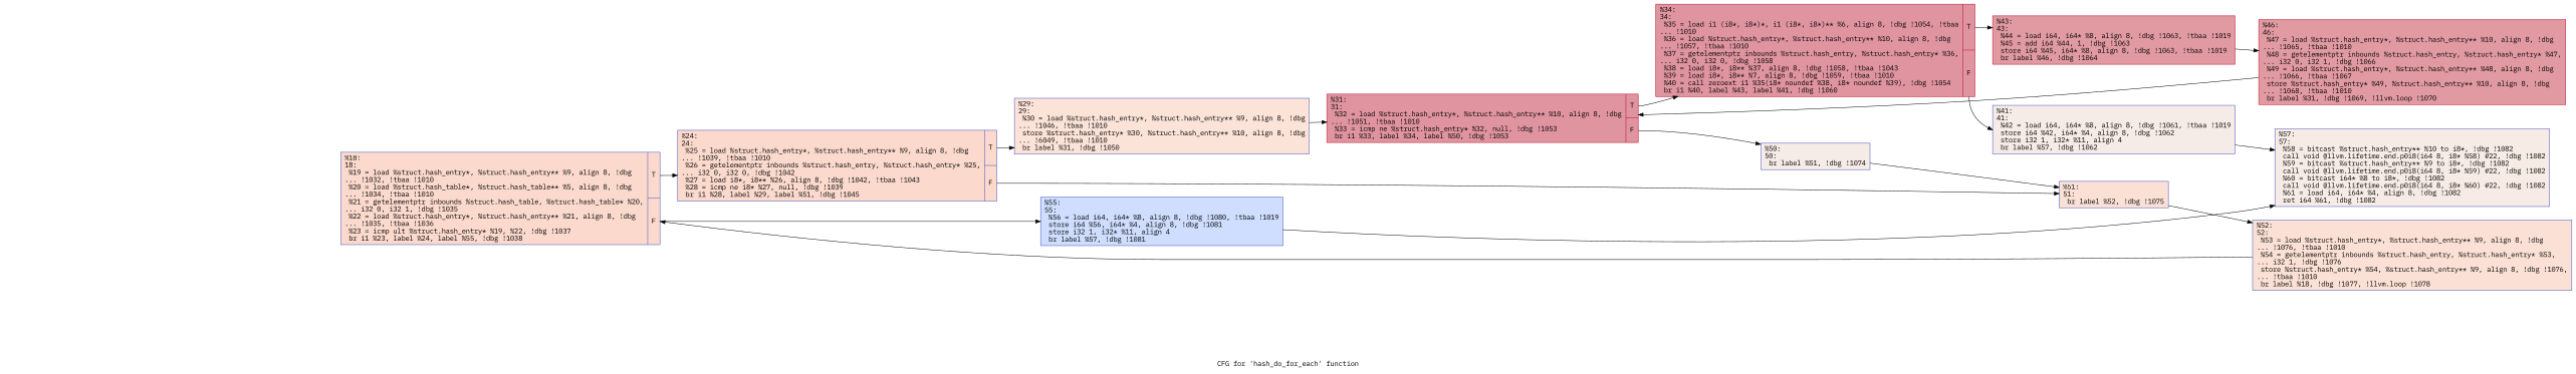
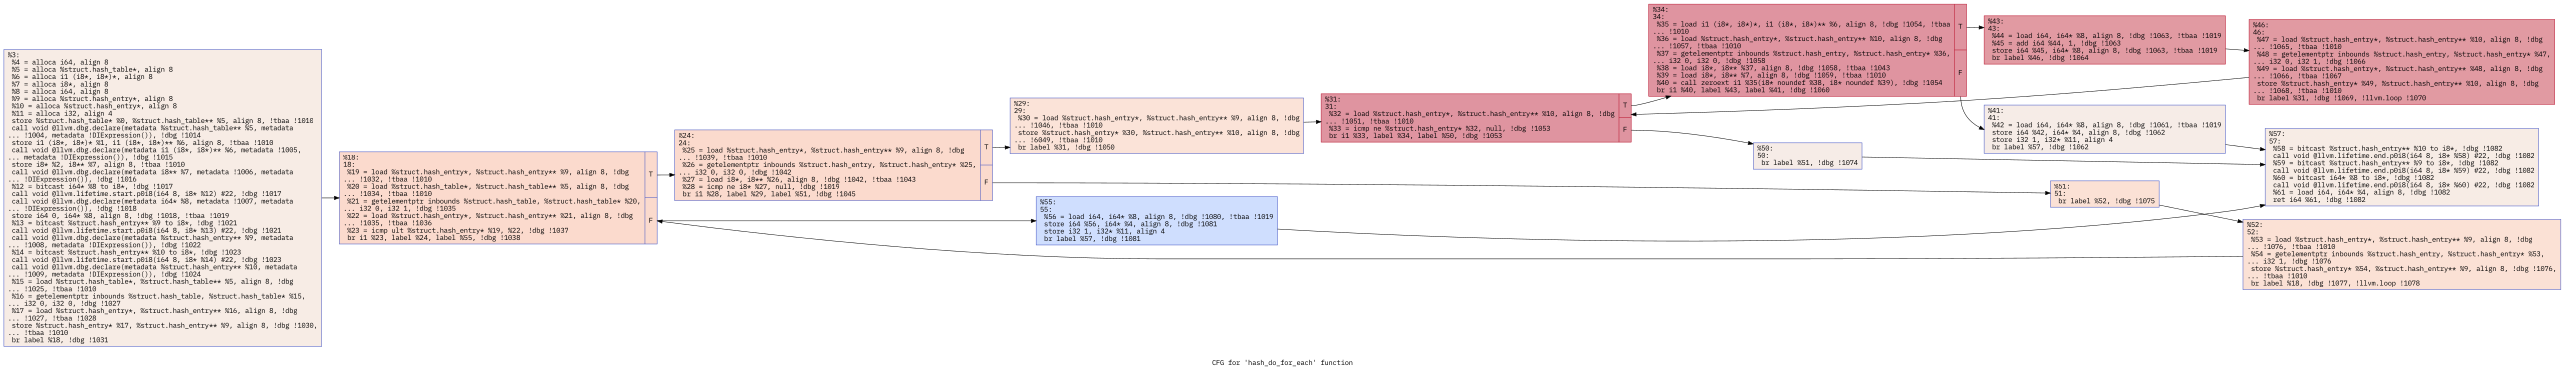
  digraph {
    fontname="IBM Plex Mono"
    label="CFG for 'hash_do_for_each' function"
    rankdir=LR
    node [color="#3d50c3ff" fillcolor="#ecd3c570" fontname="IBM Plex Mono" shape=record style=filled]
    edge [fontname="IBM Plex Mono"]
+   n1 [label="{%3:\l  %4 = alloca i64, align 8\l  %5 = alloca %struct.hash_table*, align 8\l  %6 = alloca i1 (i8*, i8*)*, align 8\l  %7 = alloca i8*, align 8\l  %8 = alloca i64, align 8\l  %9 = alloca %struct.hash_entry*, align 8\l  %10 = alloca %struct.hash_entry*, align 8\l  %11 = alloca i32, align 4\l  store %struct.hash_table* %0, %struct.hash_table** %5, align 8, !tbaa !1010\l  call void @llvm.dbg.declare(metadata %struct.hash_table** %5, metadata\l... !1004, metadata !DIExpression()), !dbg !1014\l  store i1 (i8*, i8*)* %1, i1 (i8*, i8*)** %6, align 8, !tbaa !1010\l  call void @llvm.dbg.declare(metadata i1 (i8*, i8*)** %6, metadata !1005,\l... metadata !DIExpression()), !dbg !1015\l  store i8* %2, i8** %7, align 8, !tbaa !1010\l  call void @llvm.dbg.declare(metadata i8** %7, metadata !1006, metadata\l... !DIExpression()), !dbg !1016\l  %12 = bitcast i64* %8 to i8*, !dbg !1017\l  call void @llvm.lifetime.start.p0i8(i64 8, i8* %12) #22, !dbg !1017\l  call void @llvm.dbg.declare(metadata i64* %8, metadata !1007, metadata\l... !DIExpression()), !dbg !1018\l  store i64 0, i64* %8, align 8, !dbg !1018, !tbaa !1019\l  %13 = bitcast %struct.hash_entry** %9 to i8*, !dbg !1021\l  call void @llvm.lifetime.start.p0i8(i64 8, i8* %13) #22, !dbg !1021\l  call void @llvm.dbg.declare(metadata %struct.hash_entry** %9, metadata\l... !1008, metadata !DIExpression()), !dbg !1022\l  %14 = bitcast %struct.hash_entry** %10 to i8*, !dbg !1023\l  call void @llvm.lifetime.start.p0i8(i64 8, i8* %14) #22, !dbg !1023\l  call void @llvm.dbg.declare(metadata %struct.hash_entry** %10, metadata\l... !1009, metadata !DIExpression()), !dbg !1024\l  %15 = load %struct.hash_table*, %struct.hash_table** %5, align 8, !dbg\l... !1025, !tbaa !1010\l  %16 = getelementptr inbounds %struct.hash_table, %struct.hash_table* %15,\l... i32 0, i32 0, !dbg !1027\l  %17 = load %struct.hash_entry*, %struct.hash_entry** %16, align 8, !dbg\l... !1027, !tbaa !1028\l  store %struct.hash_entry* %17, %struct.hash_entry** %9, align 8, !dbg !1030,\l... !tbaa !1010\l  br label %18, !dbg !1031\l}"]
    n2 [fillcolor="#f7ac8e70" label="{%18:\l18:                                               \l  %19 = load %struct.hash_entry*, %struct.hash_entry** %9, align 8, !dbg\l... !1032, !tbaa !1010\l  %20 = load %struct.hash_table*, %struct.hash_table** %5, align 8, !dbg\l... !1034, !tbaa !1010\l  %21 = getelementptr inbounds %struct.hash_table, %struct.hash_table* %20,\l... i32 0, i32 1, !dbg !1035\l  %22 = load %struct.hash_entry*, %struct.hash_entry** %21, align 8, !dbg\l... !1035, !tbaa !1036\l  %23 = icmp ult %struct.hash_entry* %19, %22, !dbg !1037\l  br i1 %23, label %24, label %55, !dbg !1038\l|{<s0>T|<s1>F}}"]
-   n3 [fillcolor="#f7ac8e70" label="{%24:\l24:                                               \l  %25 = load %struct.hash_entry*, %struct.hash_entry** %9, align 8, !dbg\l... !1039, !tbaa !1010\l  %26 = getelementptr inbounds %struct.hash_entry, %struct.hash_entry* %25,\l... i32 0, i32 0, !dbg !1042\l  %27 = load i8*, i8** %26, align 8, !dbg !1042, !tbaa !1043\l  %28 = icmp ne i8* %27, null, !dbg !1039\l  br i1 %28, label %29, label %51, !dbg !1045\l|{<s0>T|<s1>F}}"]
+   n3 [fillcolor="#f7ac8e70" label="{%24:\l24:                                               \l  %25 = load %struct.hash_entry*, %struct.hash_entry** %9, align 8, !dbg\l... !1039, !tbaa !1010\l  %26 = getelementptr inbounds %struct.hash_entry, %struct.hash_entry* %25,\l... i32 0, i32 0, !dbg !1042\l  %27 = load i8*, i8** %26, align 8, !dbg !1042, !tbaa !1043\l  %28 = icmp ne i8* %27, null, !dbg !1019\l  br i1 %28, label %29, label %51, !dbg !1045\l|{<s0>T|<s1>F}}"]
    n4 [fillcolor="#93b5fe70" label="{%55:\l55:                                               \l  %56 = load i64, i64* %8, align 8, !dbg !1080, !tbaa !1019\l  store i64 %56, i64* %4, align 8, !dbg !1081\l  store i32 1, i32* %11, align 4\l  br label %57, !dbg !1081\l}"]
    n5 [fillcolor="#f6bfa670" label="{%29:\l29:                                               \l  %30 = load %struct.hash_entry*, %struct.hash_entry** %9, align 8, !dbg\l... !1046, !tbaa !1010\l  store %struct.hash_entry* %30, %struct.hash_entry** %10, align 8, !dbg\l... !6049, !tbaa !1010\l  br label %31, !dbg !1050\l}"]
    n6 [fillcolor="#f7bca170" label="{%51:\l51:                                               \l  br label %52, !dbg !1075\l}"]
    n7 [label="{%57:\l57:                                               \l  %58 = bitcast %struct.hash_entry** %10 to i8*, !dbg !1082\l  call void @llvm.lifetime.end.p0i8(i64 8, i8* %58) #22, !dbg !1082\l  %59 = bitcast %struct.hash_entry** %9 to i8*, !dbg !1082\l  call void @llvm.lifetime.end.p0i8(i64 8, i8* %59) #22, !dbg !1082\l  %60 = bitcast i64* %8 to i8*, !dbg !1082\l  call void @llvm.lifetime.end.p0i8(i64 8, i8* %60) #22, !dbg !1082\l  %61 = load i64, i64* %4, align 8, !dbg !1082\l  ret i64 %61, !dbg !1082\l}"]
    n8 [color="#b70d28ff" fillcolor="#b70d2870" label="{%31:\l31:                                               \l  %32 = load %struct.hash_entry*, %struct.hash_entry** %10, align 8, !dbg\l... !1051, !tbaa !1010\l  %33 = icmp ne %struct.hash_entry* %32, null, !dbg !1053\l  br i1 %33, label %34, label %50, !dbg !1053\l|{<s0>T|<s1>F}}"]
    n9 [fillcolor="#f7bca170" label="{%52:\l52:                                               \l  %53 = load %struct.hash_entry*, %struct.hash_entry** %9, align 8, !dbg\l... !1076, !tbaa !1010\l  %54 = getelementptr inbounds %struct.hash_entry, %struct.hash_entry* %53,\l... i32 1, !dbg !1076\l  store %struct.hash_entry* %54, %struct.hash_entry** %9, align 8, !dbg !1076,\l... !tbaa !1010\l  br label %18, !dbg !1077, !llvm.loop !1078\l}"]
    n10 [color="#b70d28ff" fillcolor="#b70d2870" label="{%34:\l34:                                               \l  %35 = load i1 (i8*, i8*)*, i1 (i8*, i8*)** %6, align 8, !dbg !1054, !tbaa\l... !1010\l  %36 = load %struct.hash_entry*, %struct.hash_entry** %10, align 8, !dbg\l... !1057, !tbaa !1010\l  %37 = getelementptr inbounds %struct.hash_entry, %struct.hash_entry* %36,\l... i32 0, i32 0, !dbg !1058\l  %38 = load i8*, i8** %37, align 8, !dbg !1058, !tbaa !1043\l  %39 = load i8*, i8** %7, align 8, !dbg !1059, !tbaa !1010\l  %40 = call zeroext i1 %35(i8* noundef %38, i8* noundef %39), !dbg !1054\l  br i1 %40, label %43, label %41, !dbg !1060\l|{<s0>T|<s1>F}}"]
    n11 [fillcolor="#ead5c970" label="{%50:\l50:                                               \l  br label %51, !dbg !1074\l}"]
    n12 [color="#b70d28ff" fillcolor="#bb1b2c70" label="{%43:\l43:                                               \l  %44 = load i64, i64* %8, align 8, !dbg !1063, !tbaa !1019\l  %45 = add i64 %44, 1, !dbg !1063\l  store i64 %45, i64* %8, align 8, !dbg !1063, !tbaa !1019\l  br label %46, !dbg !1064\l}"]
    n13 [fillcolor="#ead5c970" label="{%41:\l41:                                               \l  %42 = load i64, i64* %8, align 8, !dbg !1061, !tbaa !1019\l  store i64 %42, i64* %4, align 8, !dbg !1062\l  store i32 1, i32* %11, align 4\l  br label %57, !dbg !1062\l}"]
    n14 [color="#b70d28ff" fillcolor="#bb1b2c70" label="{%46:\l46:                                               \l  %47 = load %struct.hash_entry*, %struct.hash_entry** %10, align 8, !dbg\l... !1065, !tbaa !1010\l  %48 = getelementptr inbounds %struct.hash_entry, %struct.hash_entry* %47,\l... i32 0, i32 1, !dbg !1066\l  %49 = load %struct.hash_entry*, %struct.hash_entry** %48, align 8, !dbg\l... !1066, !tbaa !1067\l  store %struct.hash_entry* %49, %struct.hash_entry** %10, align 8, !dbg\l... !1068, !tbaa !1010\l  br label %31, !dbg !1069, !llvm.loop !1070\l}"]
+   n1 -> n2
    n2 -> n3 [tailport=s0]
    n2 -> n4 [tailport=s1]
    n3 -> n5 [tailport=s0]
    n3 -> n6 [tailport=s1]
    n4 -> n7
    n5 -> n8
    n6 -> n9
    n8 -> n10 [tailport=s0]
    n8 -> n11 [tailport=s1]
    n9 -> n2
    n10 -> n12 [tailport=s0]
    n10 -> n13 [tailport=s1]
-   n11 -> n6
+   n11 -> n7
    n12 -> n14
    n13 -> n7
    n14 -> n8
  }
